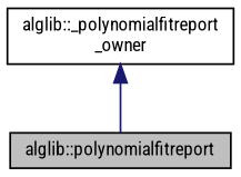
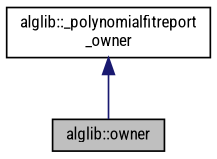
  digraph {
    fontname="Roboto Condensed"
    node [color=black fontname="Roboto Condensed" fontsize=10 shape=record style=filled]
-   n1 [fillcolor=grey75 fontcolor=black height=0.2 label="alglib::polynomialfitreport" width=0.4]
+   n1 [fillcolor=grey75 fontcolor=black height=0.2 label="alglib::owner" width=0.4]
    n2 [fillcolor=white height=0.2 label="alglib::_polynomialfitreport\l_owner" width=0.4]
    n2 -> n1 [color=midnightblue dir=back fontname="Roboto Condensed" fontsize=10 labelfontname=Helvetica labelfontsize=10 style=solid]
  }
